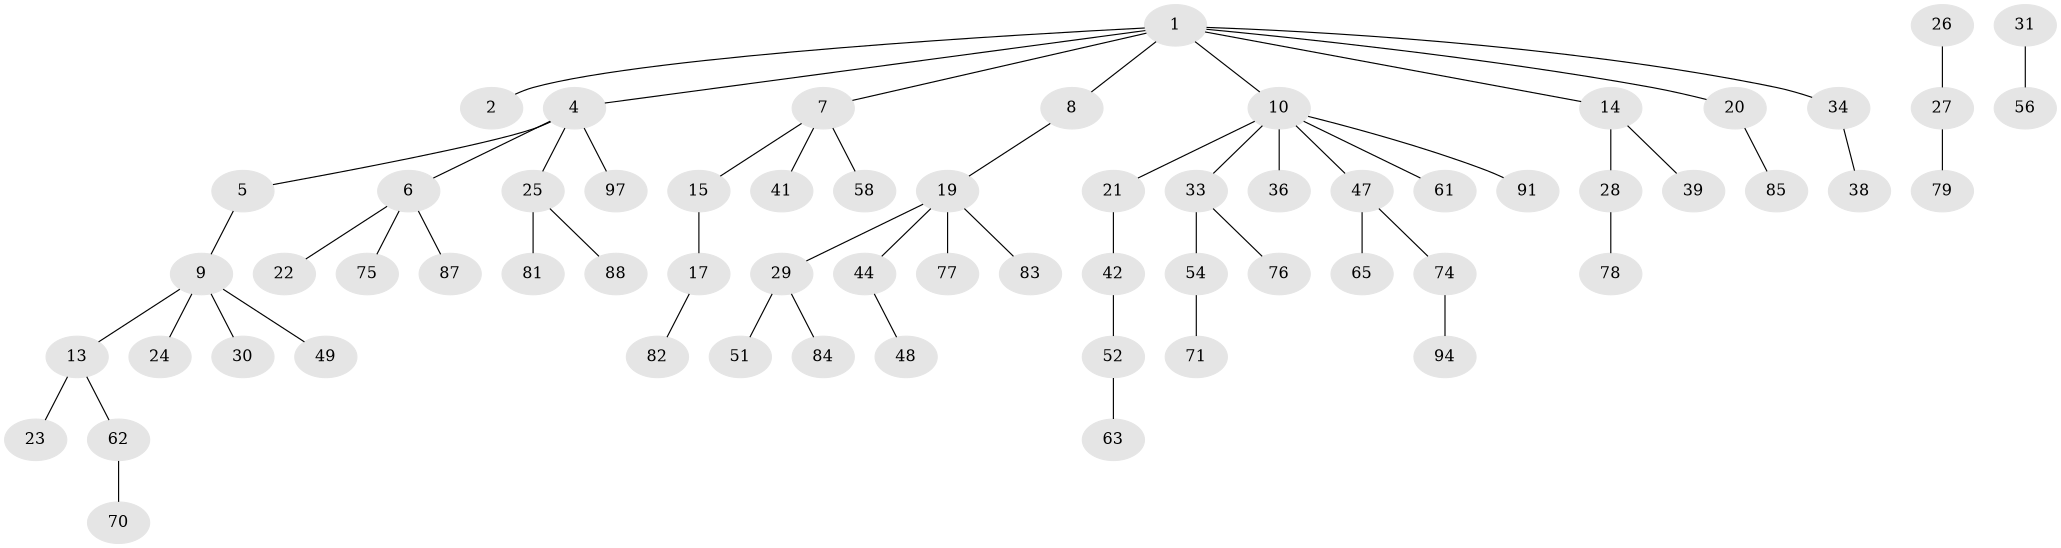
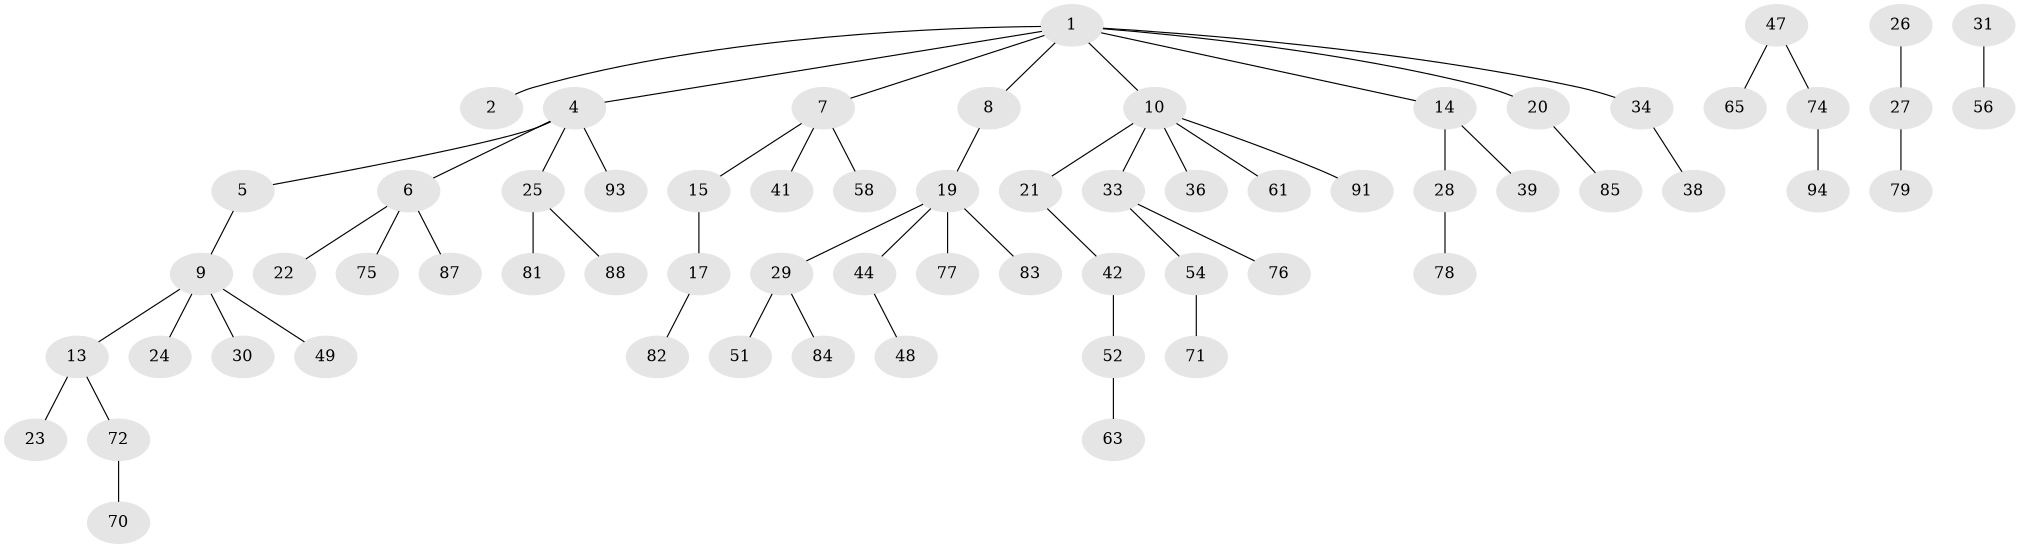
  graph {
    node [color=gray90 style=filled]
    1 [super="+3"]
    2
    4 [super="+16"]
    7 [super="+11"]
    8
    10 [super="+72"]
    14 [super="+37"]
    20 [super="+59"]
    34 [super="+95"]
    5
    6 [super="+45"]
    25 [super="+68"]
-   93 [label=97]
+   93
    15
    n15 [label=41]
    58
    19 [super="+41"]
    21 [super="+53"]
    33
    36 [super="+92"]
    47 [super="+55"]
    61
    91
    28 [super="+32"]
    39 [super="+96"]
    85 [super="+89"]
    38
    9 [super="+12"]
    22
    75 [super="+97"]
    87
    81
    88
    13 [super="+50"]
    24 [super="+69"]
    30
    49 [super="+64"]
    17 [super="+80"]
    29 [super="+35"]
    44
    77
    83
    23
-   62 [super="+66"]
+   62 [super="+66" label=72]
    42 [super="+67"]
    54 [super="+57"]
    76
    65
    74
    70
    78
    82
    26 [super="+86"]
    27
    31 [super="+40"]
    56
    51 [super="+90"]
    84
    48 [super="+73"]
    52
    79 [super="+98"]
    71
    63
    94
    1 -- 2
    1 -- 4
    1 -- 7
    1 -- 8
    1 -- 10
    1 -- 14
    1 -- 20
    1 -- 34
    4 -- 5
    4 -- 6
    4 -- 25
    4 -- 93
    7 -- 15
    7 -- n15
    7 -- 58
    8 -- 19
    10 -- 21
    10 -- 33
    10 -- 36
-   10 -- 47
    10 -- 61
    10 -- 91
    14 -- 28
    14 -- 39
    20 -- 85
    34 -- 38
    5 -- 9
    6 -- 22
    6 -- 75
    6 -- 87
    25 -- 81
    25 -- 88
    15 -- 17
    19 -- 29
    19 -- 44
    19 -- 77
    19 -- 83
    21 -- 42
    33 -- 54
    33 -- 76
    47 -- 65
    47 -- 74
    28 -- 78
    9 -- 13
    9 -- 24
    9 -- 30
    9 -- 49
    13 -- 23
    13 -- 62
    17 -- 82
    29 -- 51
    29 -- 84
    44 -- 48
    62 -- 70
    42 -- 52
    54 -- 71
    74 -- 94
    26 -- 27
    27 -- 79
    31 -- 56
    52 -- 63
  }
